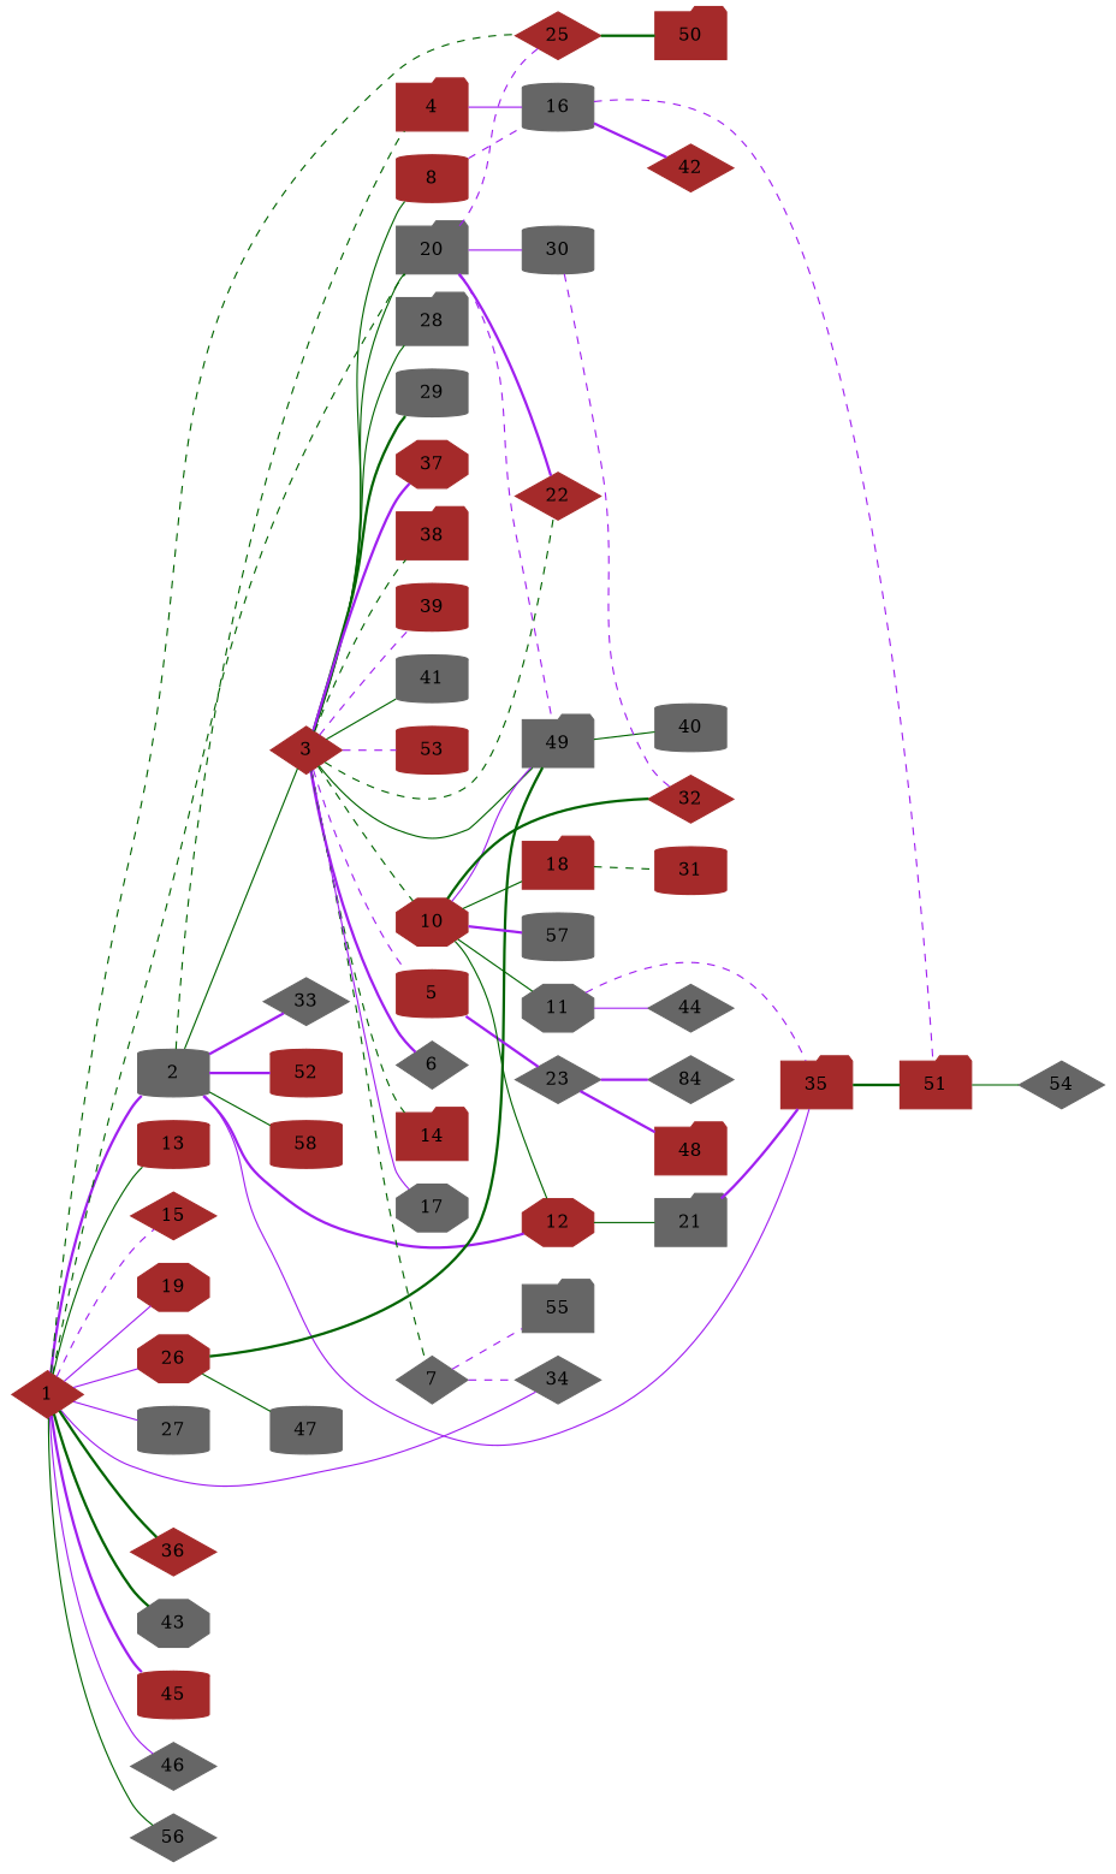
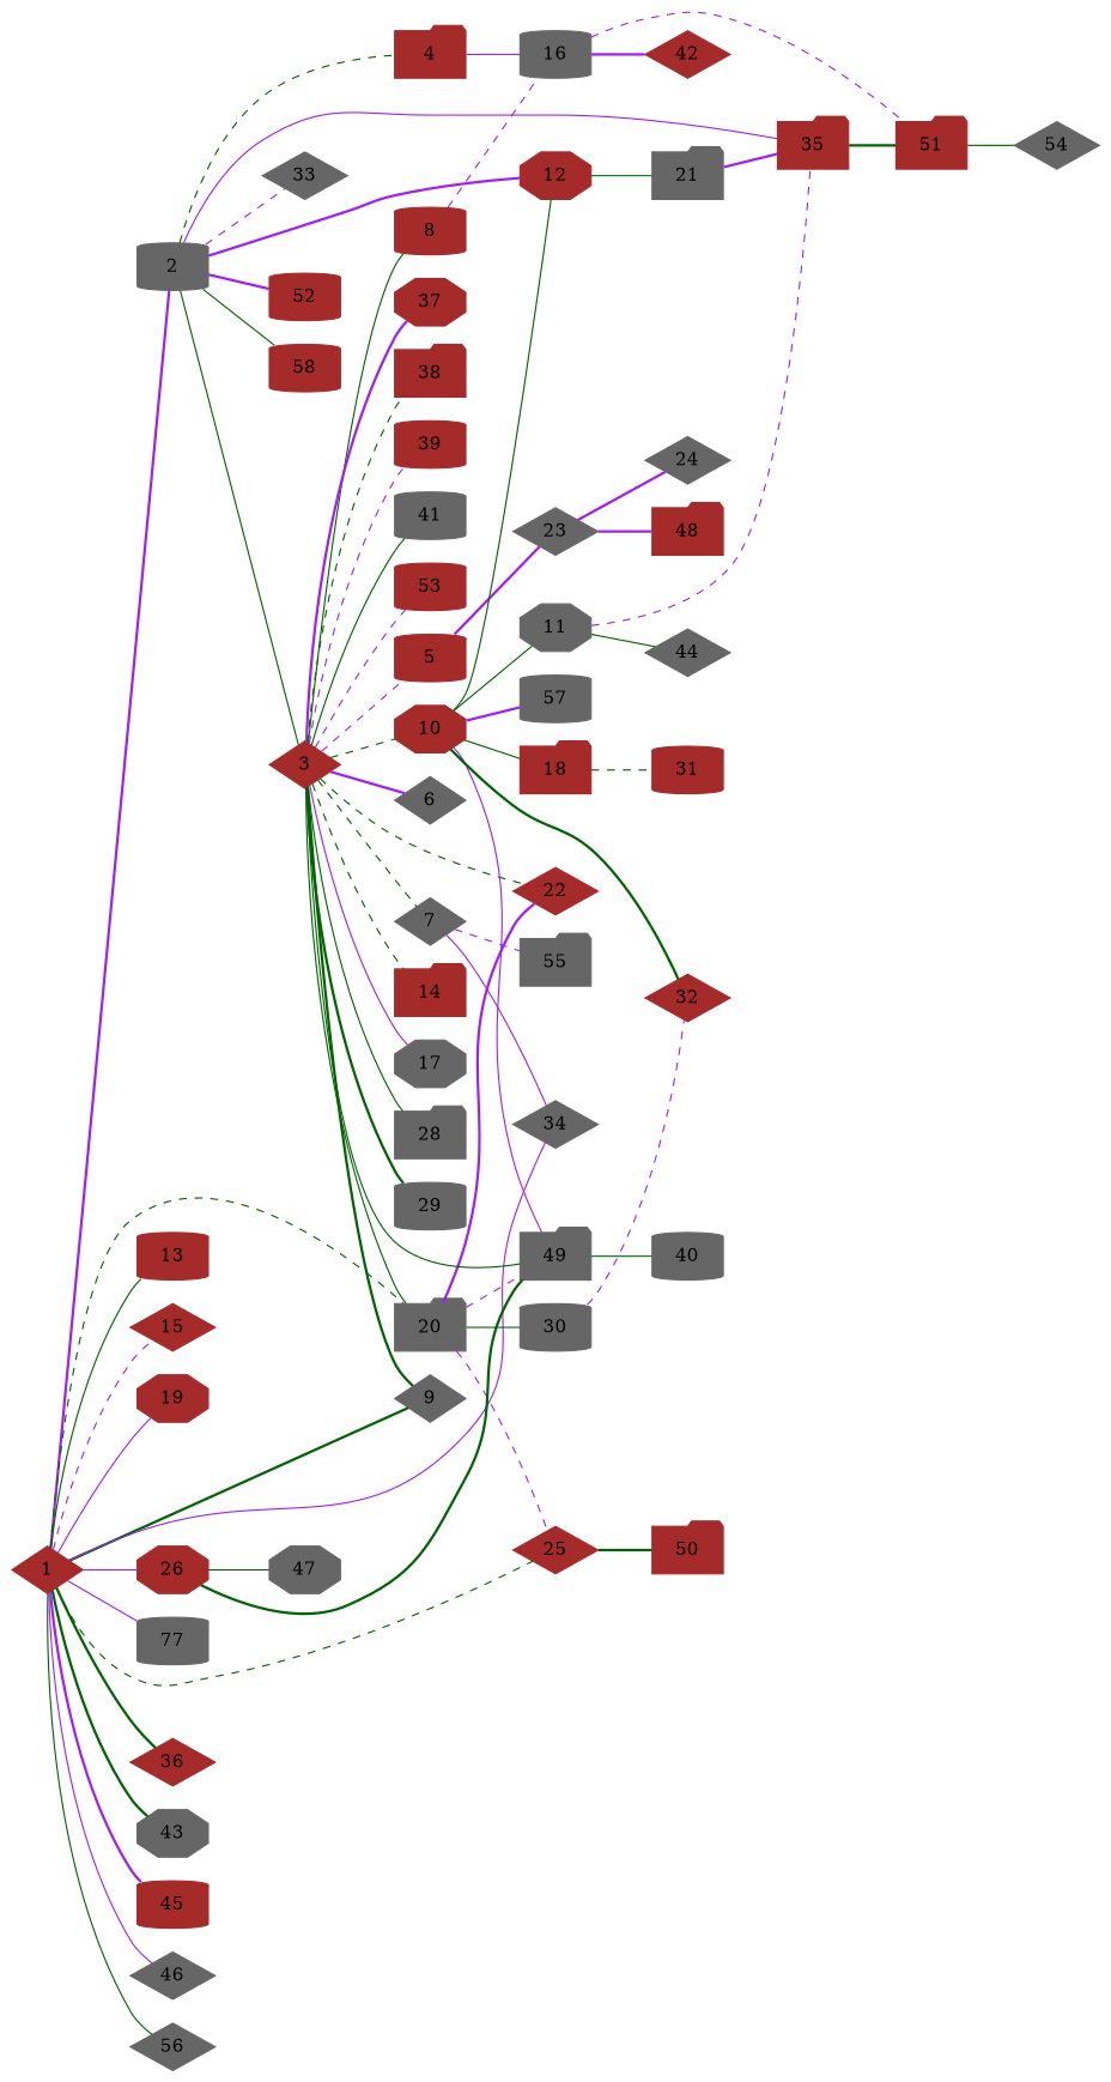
  graph {
    rankdir=LR
    node [color=brown shape=diamond style=filled]
    edge [color=purple style=solid weight=1.0]
    2 [color=gray40 shape=cylinder]
    1
+   9 [color=gray40]
    13 [shape=cylinder]
    15
    19 [shape=octagon]
    20 [color=gray40 shape=folder]
    25
    26 [shape=octagon]
-   27 [color=gray40 shape=cylinder]
+   27 [color=gray40 shape=cylinder label=77]
    34 [color=gray40]
    36
    43 [color=gray40 shape=octagon]
    45 [shape=cylinder]
    46 [color=gray40]
    56 [color=gray40]
    3
    4 [shape=folder]
    12 [shape=octagon]
    33 [color=gray40]
    35 [shape=folder]
    52 [shape=cylinder]
    58 [shape=cylinder]
    22
    49 [color=gray40 shape=folder]
    30 [color=gray40 shape=cylinder]
    50 [shape=folder]
-   47 [color=gray40 shape=cylinder]
+   47 [color=gray40 shape=octagon]
    5 [shape=cylinder]
    6 [color=gray40]
    7 [color=gray40]
    8 [shape=cylinder]
    10 [shape=octagon]
    14 [shape=folder]
    17 [color=gray40 shape=octagon]
    28 [color=gray40 shape=folder]
    29 [color=gray40 shape=cylinder]
    37 [shape=octagon]
    38 [shape=folder]
    39 [shape=cylinder]
    41 [color=gray40 shape=cylinder]
    53 [shape=cylinder]
    16 [color=gray40 shape=cylinder]
    21 [color=gray40 shape=folder]
    51 [shape=folder]
    23 [color=gray40]
    55 [color=gray40 shape=folder]
    11 [color=gray40 shape=octagon]
    18 [shape=folder]
    32
    57 [color=gray40 shape=cylinder]
    40 [color=gray40 shape=cylinder]
    42
-   24 [color=gray40 label=84]
+   24 [color=gray40]
    48 [shape=folder]
    44 [color=gray40]
    31 [shape=cylinder]
    54 [color=gray40]
    2 -- 3 [color=darkgreen]
    2 -- 4 [color=darkgreen style=dashed]
    2 -- 12 [style=bold]
-   2 -- 33 [style=bold]
+   2 -- 33 [style=dashed]
    2 -- 35
    2 -- 52 [style=bold]
    2 -- 58 [color=darkgreen]
    1 -- 2 [style=bold]
+   1 -- 9 [color=darkgreen style=bold]
    1 -- 13 [color=darkgreen]
    1 -- 15 [style=dashed]
    1 -- 19
    1 -- 20 [color=darkgreen style=dashed]
    1 -- 25 [color=darkgreen style=dashed]
    1 -- 26
    1 -- 27
    1 -- 34
    1 -- 36 [color=darkgreen style=bold]
    1 -- 43 [color=darkgreen style=bold]
    1 -- 45 [style=bold]
    1 -- 46
    1 -- 56 [color=darkgreen]
    20 -- 25 [style=dashed]
    20 -- 22 [style=bold]
    20 -- 49 [style=dashed]
-   20 -- 30 [weight=2.0]
+   20 -- 30 [color=darkgreen weight=2.0]
    25 -- 50 [color=darkgreen style=bold]
    26 -- 49 [color=darkgreen style=bold]
    26 -- 47 [color=darkgreen]
+   3 -- 9 [color=darkgreen style=bold]
    3 -- 20 [color=darkgreen]
    3 -- 22 [color=darkgreen style=dashed]
    3 -- 49 [color=darkgreen]
    3 -- 5 [style=dashed]
    3 -- 6 [style=bold]
    3 -- 7 [color=darkgreen style=dashed]
    3 -- 8 [color=darkgreen weight=2.0]
    3 -- 10 [color=darkgreen style=dashed]
    3 -- 14 [color=darkgreen style=dashed]
    3 -- 17
    3 -- 28 [color=darkgreen]
    3 -- 29 [color=darkgreen style=bold]
    3 -- 37 [style=bold]
    3 -- 38 [color=darkgreen style=dashed]
    3 -- 39 [style=dashed]
    3 -- 41 [color=darkgreen]
    3 -- 53 [style=dashed]
    4 -- 16 [weight=5.0]
    12 -- 21 [color=darkgreen weight=3.0]
    35 -- 51 [color=darkgreen style=bold weight=2.0]
    49 -- 40 [color=darkgreen]
    30 -- 32 [style=dashed]
    5 -- 23 [style=bold]
-   7 -- 34 [style=dashed]
+   7 -- 34
    7 -- 55 [style=dashed]
    8 -- 16 [style=dashed]
    10 -- 12 [color=darkgreen]
    10 -- 49
    10 -- 11 [color=darkgreen]
    10 -- 18 [color=darkgreen]
    10 -- 32 [color=darkgreen style=bold]
    10 -- 57 [style=bold]
    16 -- 51 [style=dashed]
    16 -- 42 [style=bold]
    21 -- 35 [style=bold]
    51 -- 54 [color=darkgreen]
    23 -- 24 [style=bold]
    23 -- 48 [style=bold]
    11 -- 35 [style=dashed]
-   11 -- 44
+   11 -- 44 [color=darkgreen]
    18 -- 31 [color=darkgreen style=dashed]
  }
